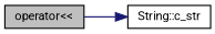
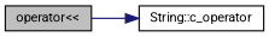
  digraph {
    rankdir=LR
    fontname=Roboto
    node [color=black fontname=Roboto fontsize=10 shape=record style=filled]
    n1 [fillcolor=grey75 fontcolor=black height=0.2 label="operator\<\<" width=0.4]
-   n2 [fillcolor=white height=0.2 label="String::c_str" width=0.4]
+   n2 [fillcolor=white height=0.2 label="String::c_operator" width=0.4]
    n1 -> n2 [color=midnightblue fontname=Roboto fontsize=10 labelfontname=Helvetica labelfontsize=10 style=solid]
  }
